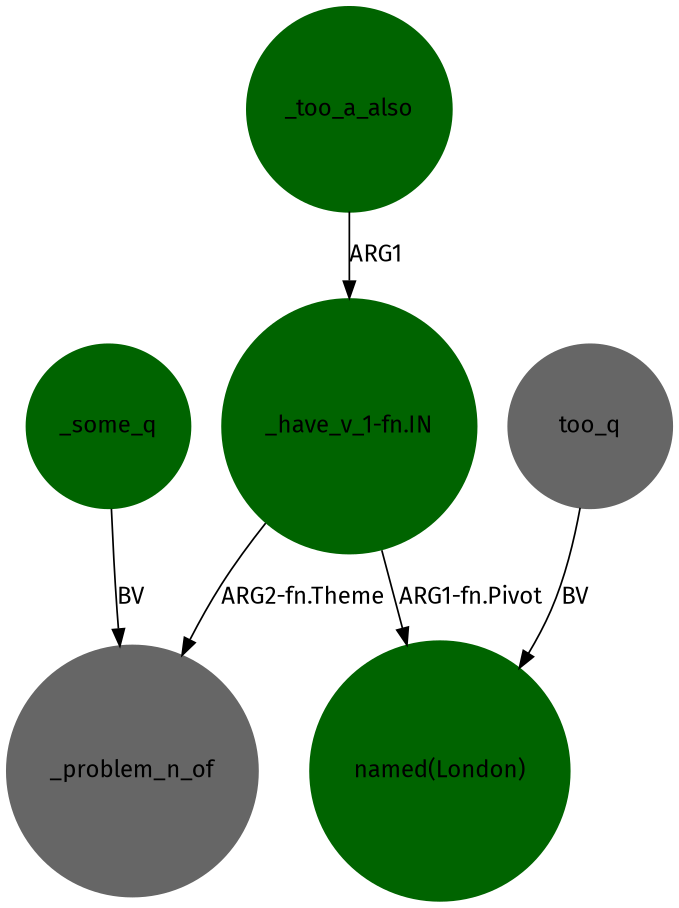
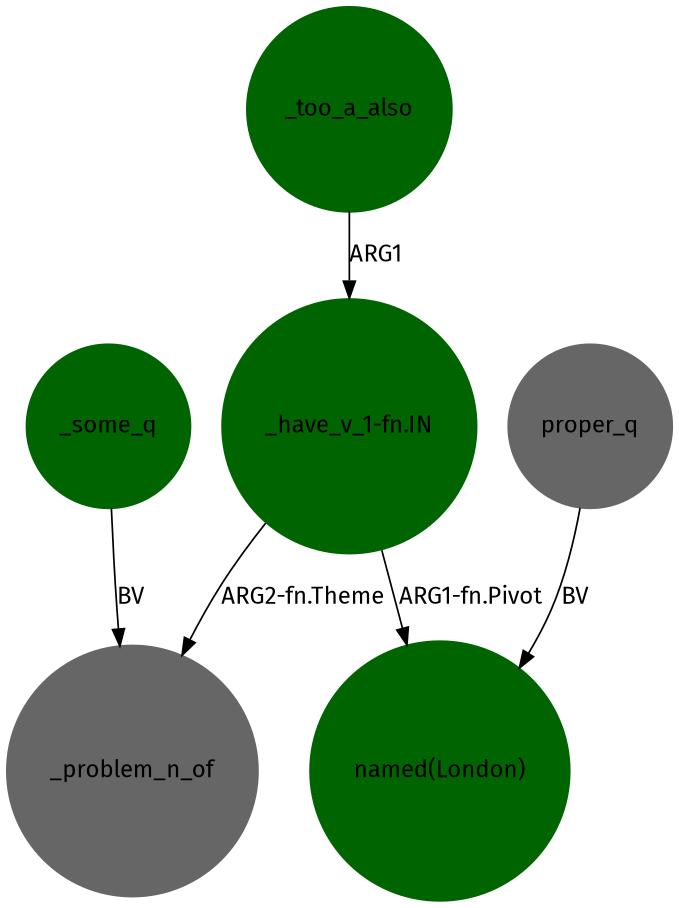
  digraph {
    fontname="Fira Sans"
    node [shape=circle style=filled color=darkgreen fontname="Fira Sans"]
    edge [fontname="Fira Sans"]
    _some_q
    _problem_n_of [color=gray40]
    _too_a_also
    "_have_v_1-fn.IN"
    "named(London)"
-   proper_q [color=gray40 label=too_q]
+   proper_q [color=gray40]
    _some_q -> _problem_n_of [label=BV]
    _too_a_also -> "_have_v_1-fn.IN" [label=ARG1]
    "_have_v_1-fn.IN" -> _problem_n_of [label="ARG2-fn.Theme"]
    "_have_v_1-fn.IN" -> "named(London)" [label="ARG1-fn.Pivot"]
    proper_q -> "named(London)" [label=BV]
  }
